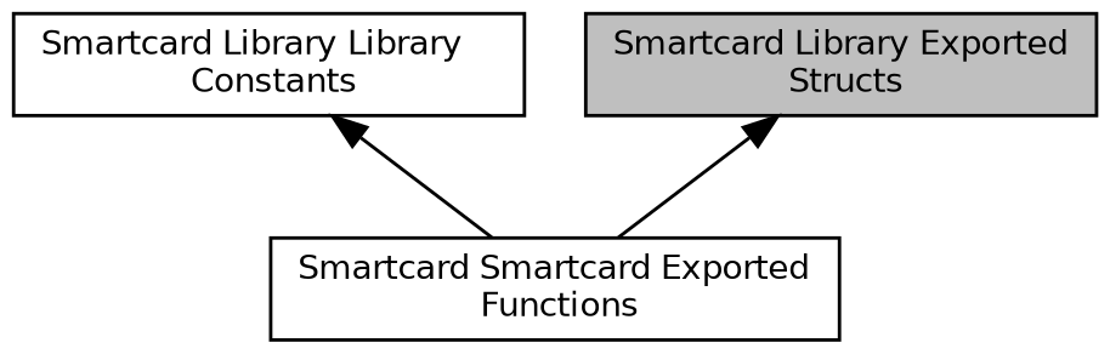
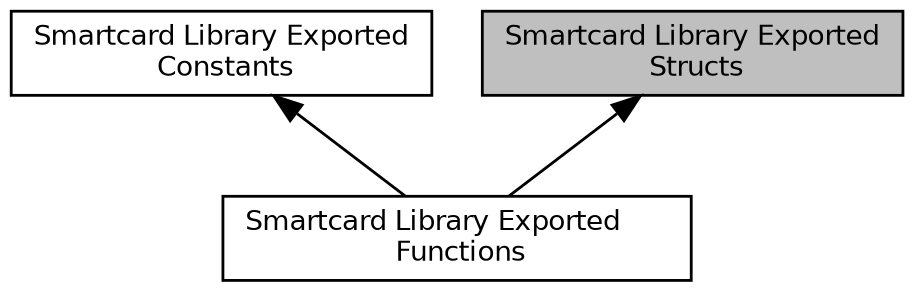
  digraph {
    rankdir=TB
    node [color=black fillcolor=white fontname=Helvetica fontsize=10 shape=box style=filled]
    edge [dir=back fontname=Helvetica fontsize=10 labelfontname=Helvetica labelfontsize=10 shape=plaintext style=solid]
-   n1 [height=0.2 label="Smartcard Library Library\l Constants" width=0.4]
-   n2 [height=0.2 label="Smartcard Smartcard Exported\l Functions" width=0.4]
+   n1 [height=0.2 label="Smartcard Library Exported\l Constants" width=0.4]
+   n2 [height=0.2 label="Smartcard Library Exported\l Functions" width=0.4]
    n3 [fillcolor=grey75 fontcolor=black height=0.2 label="Smartcard Library Exported\l Structs" width=0.4]
    n1 -> n2
    n3 -> n2
  }
